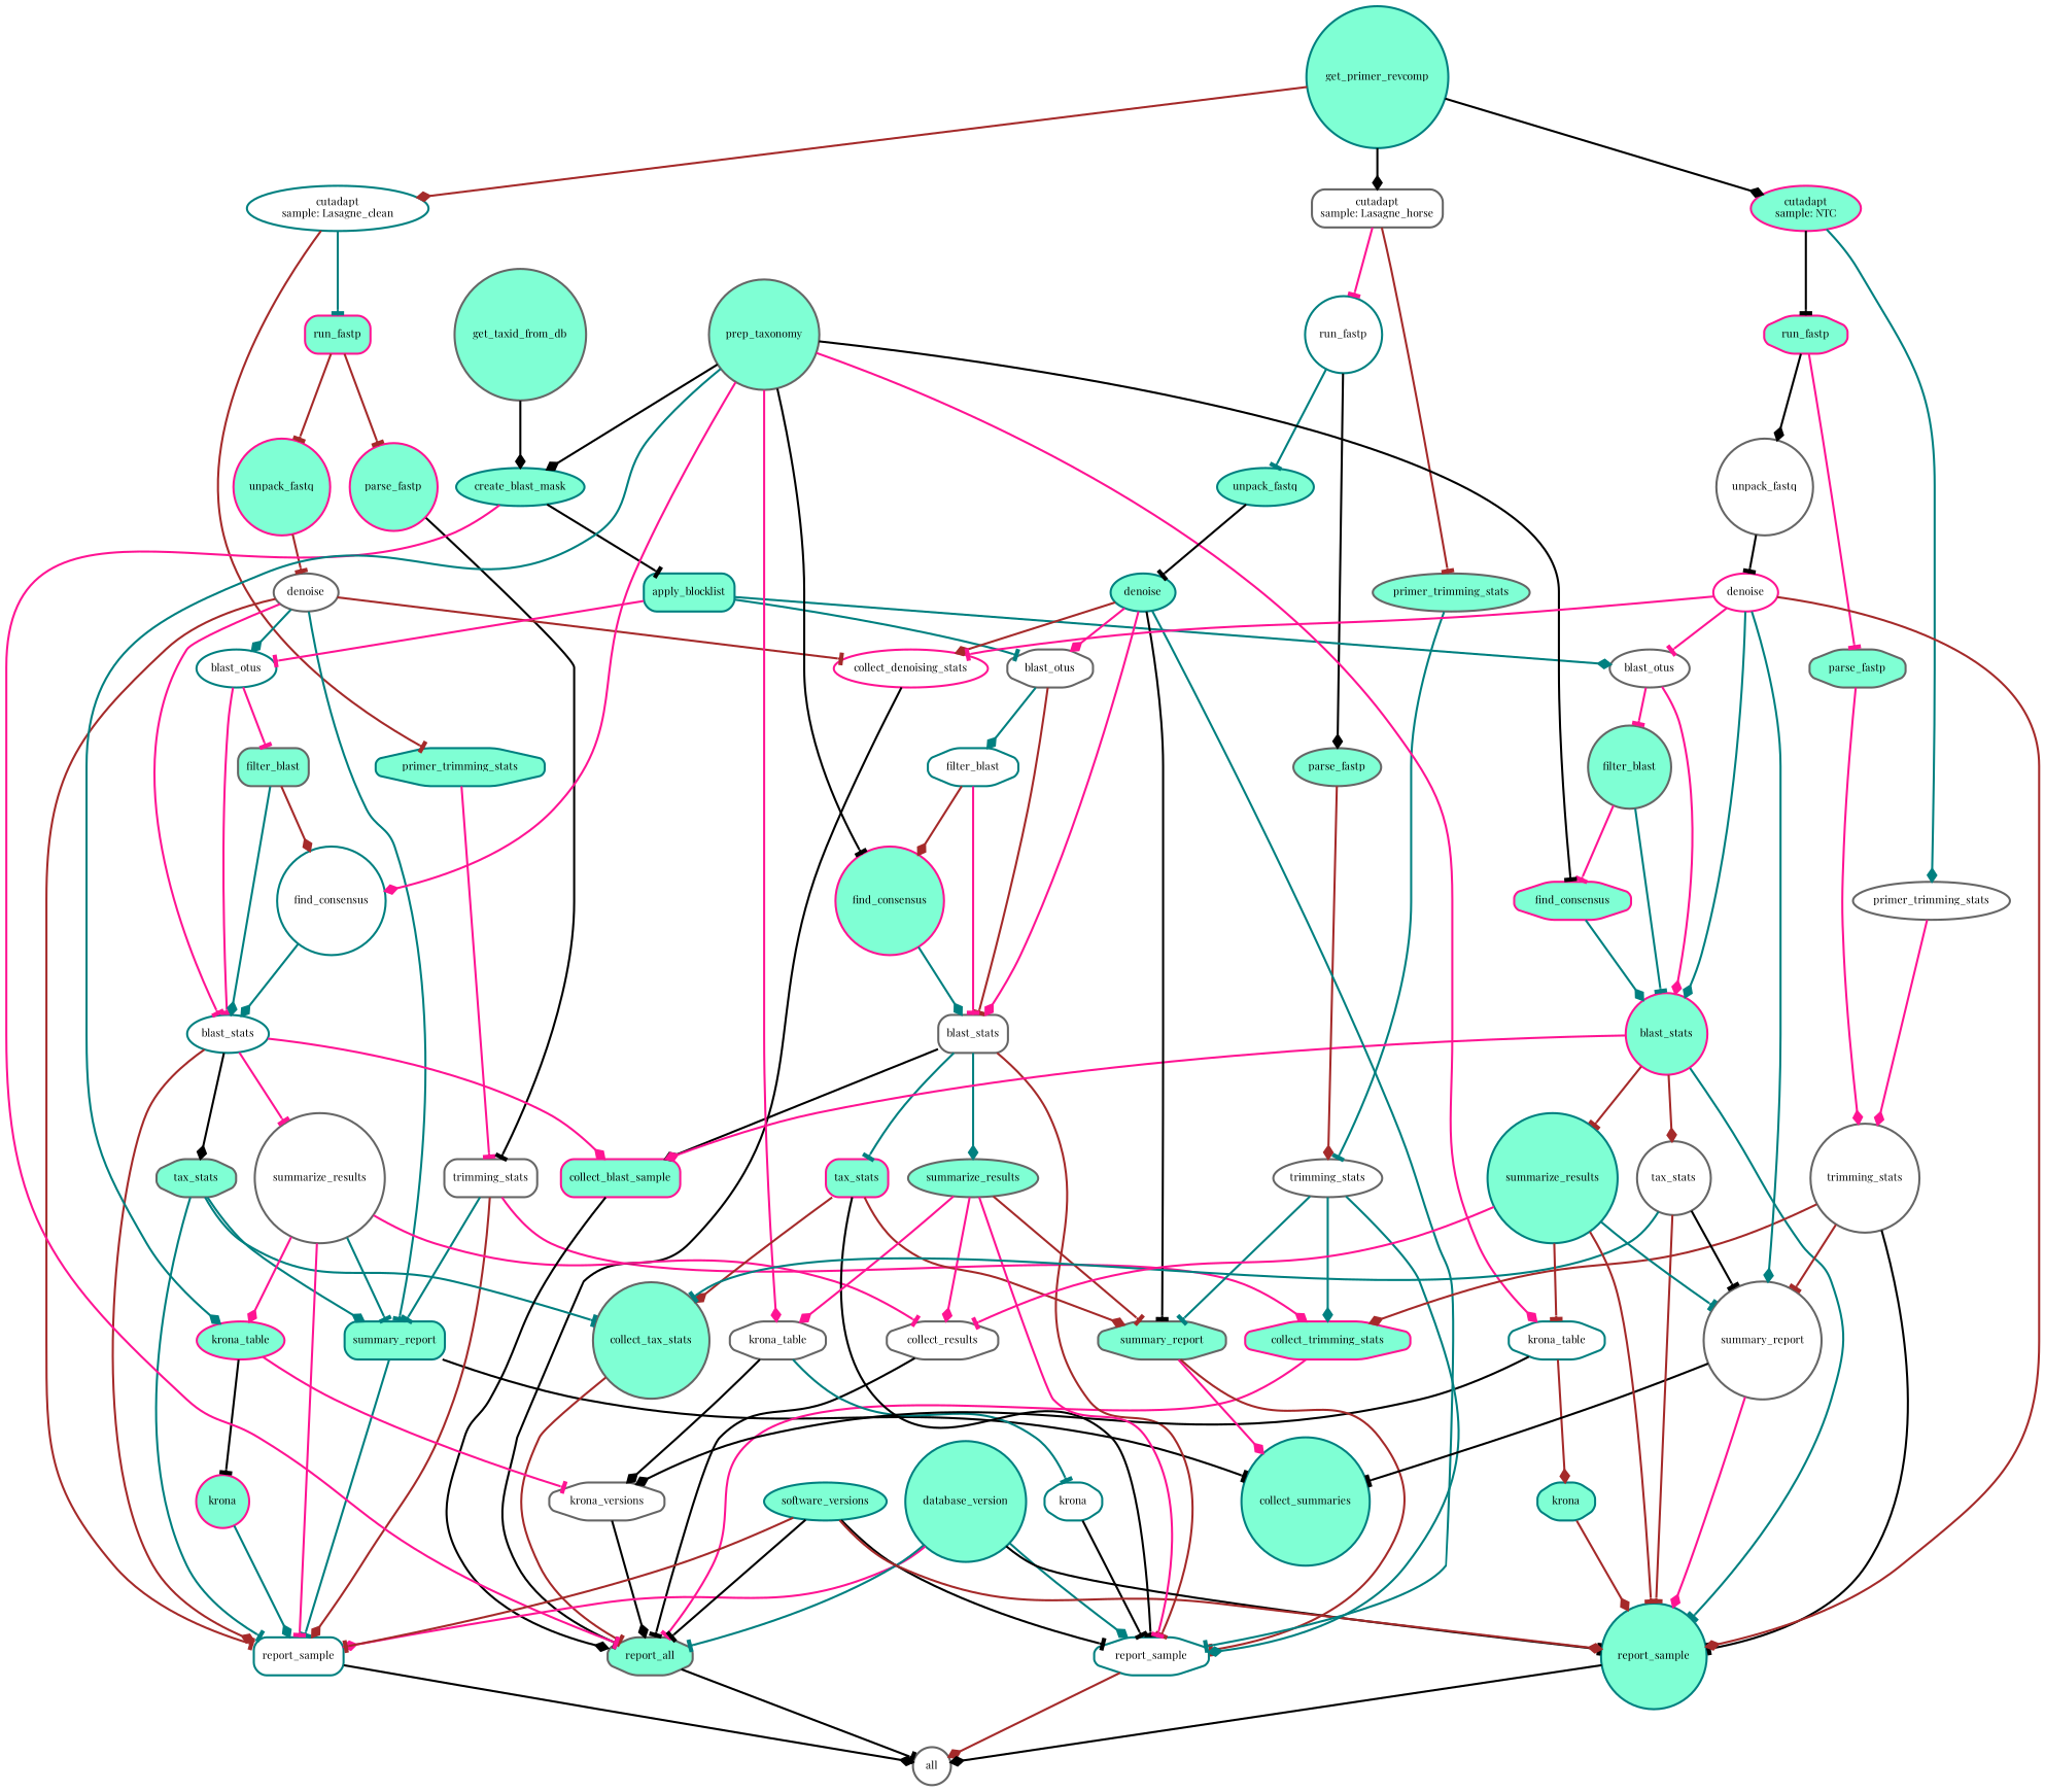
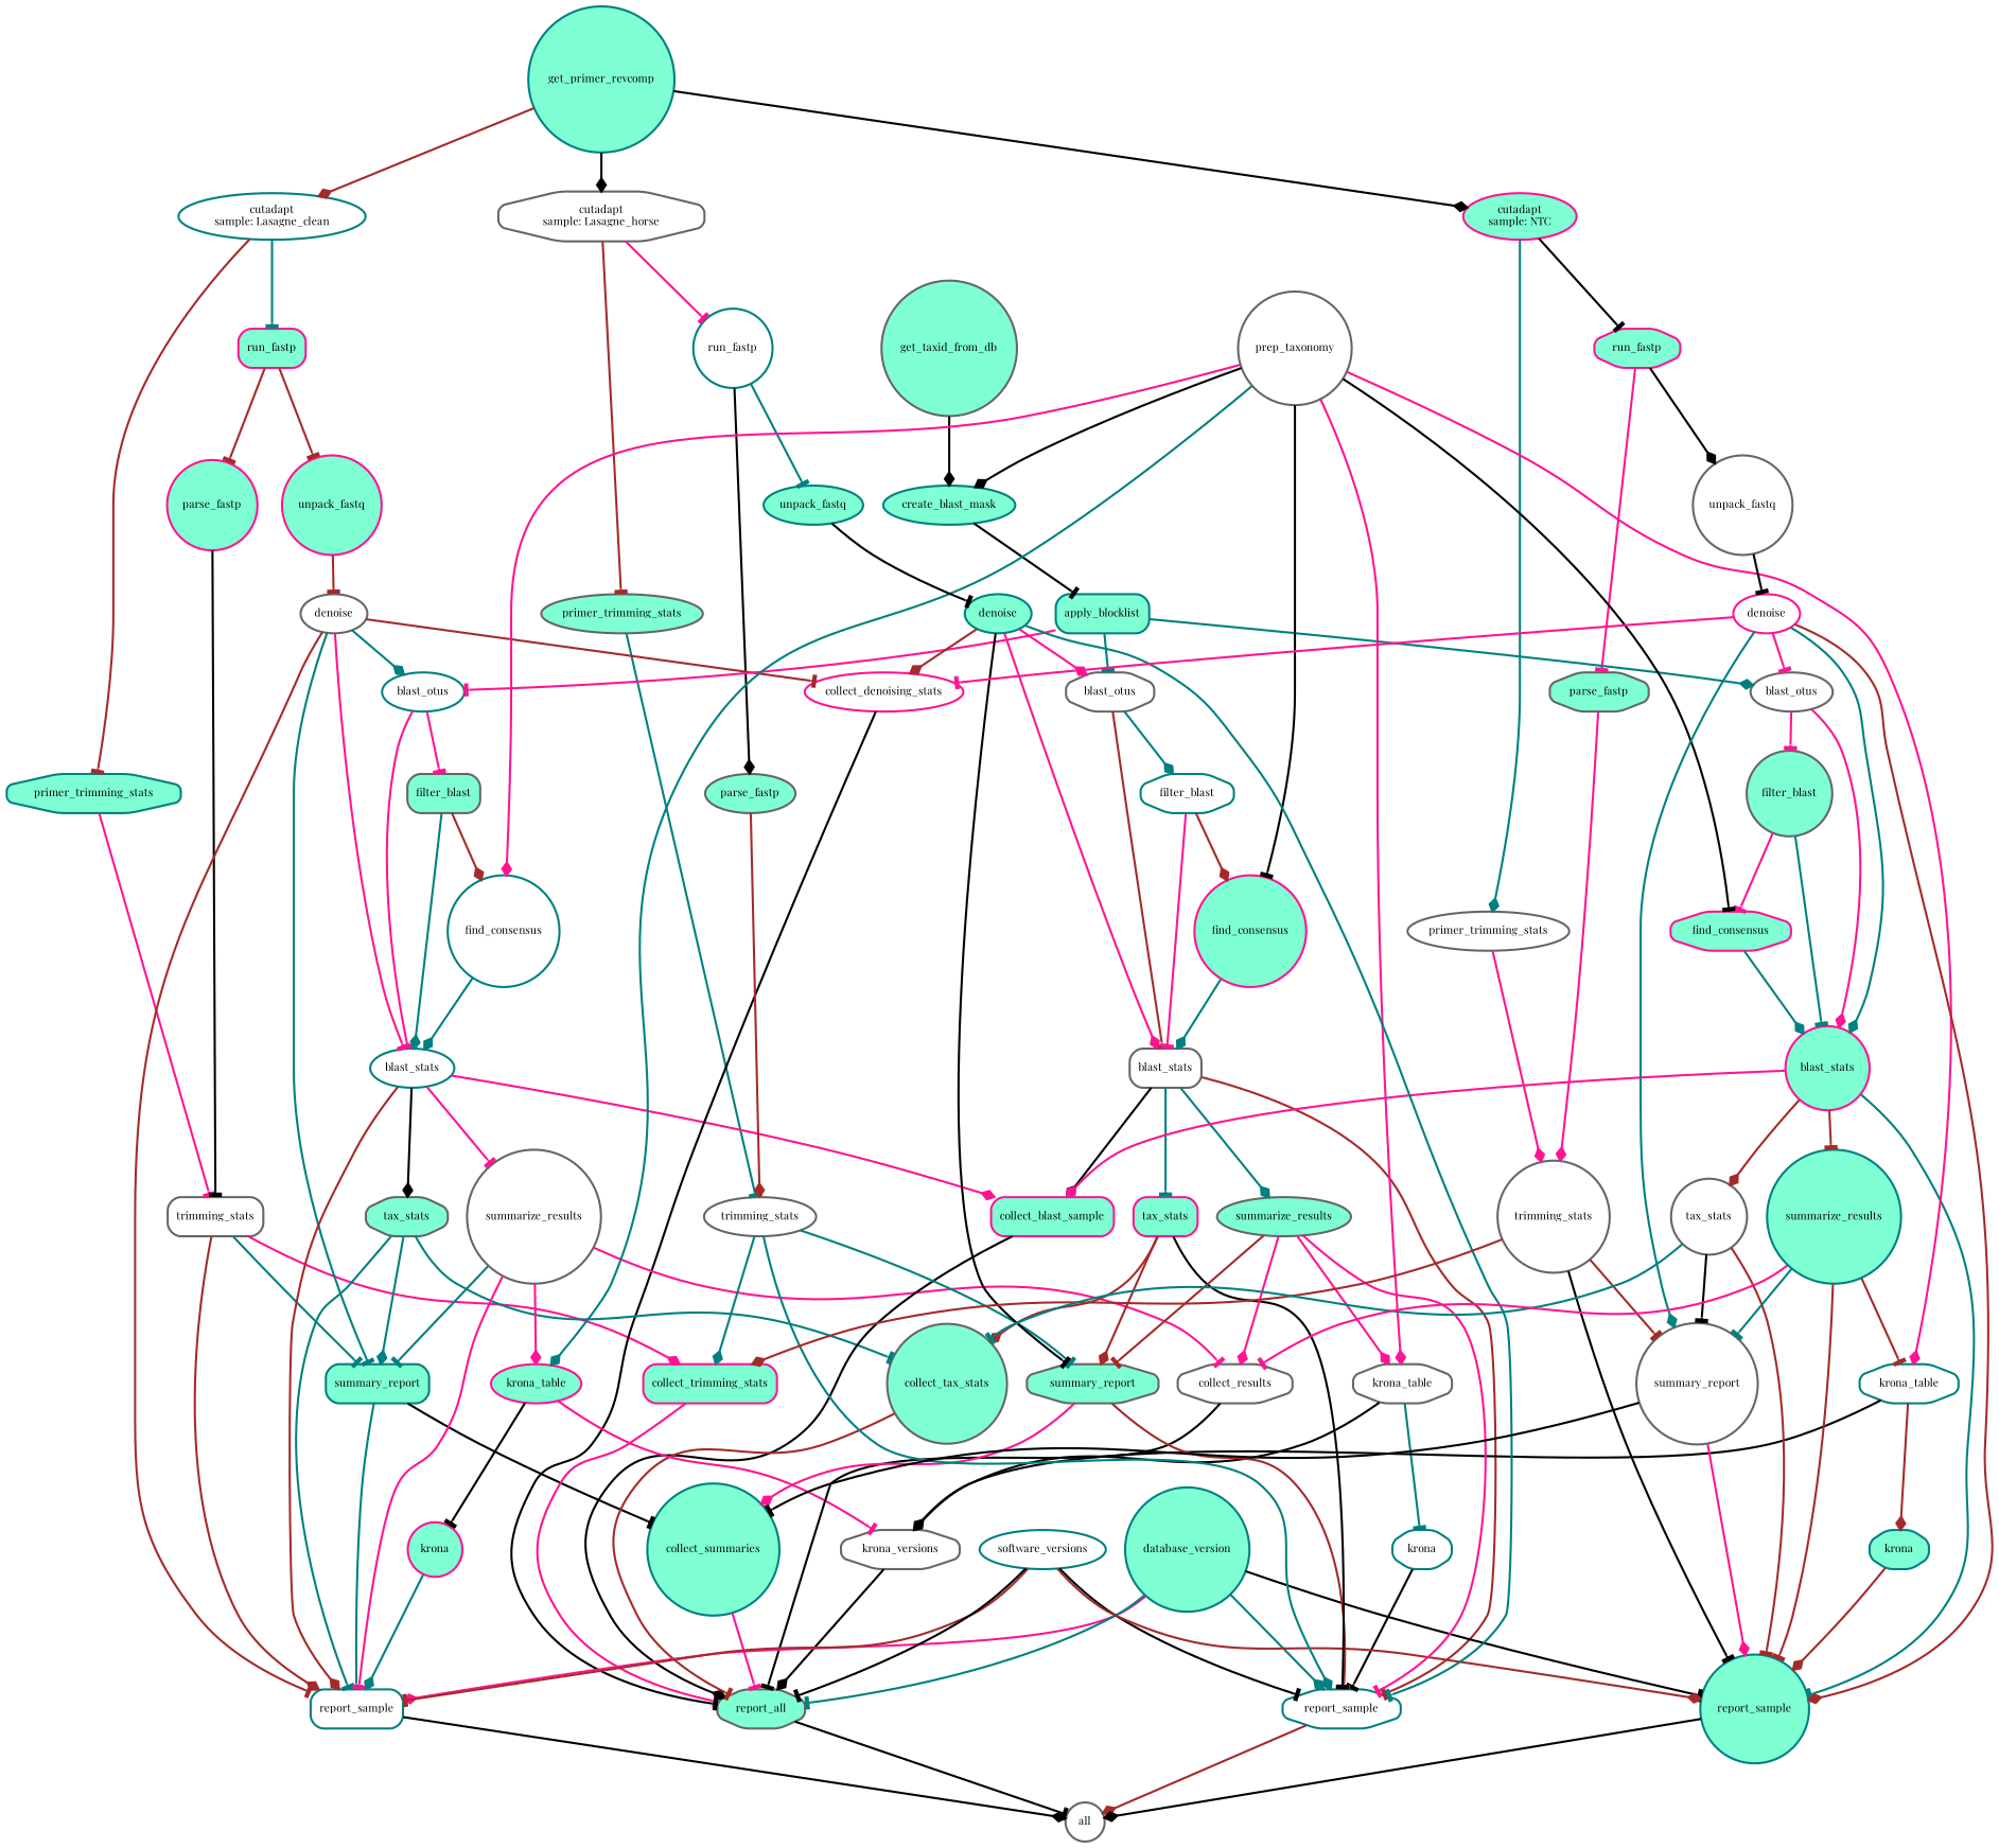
  digraph {
    bgcolor=white
    fontname="Playfair Display"
    node [color=gray40 fillcolor=aquamarine fontname="Playfair Display" fontsize=10 penwidth=2 shape=circle style="rounded,filled"]
    edge [arrowhead=tee color=deeppink fontname="Playfair Display" penwidth=2]
    n1 [fillcolor=white label=all]
    n2 [color=teal fillcolor=white label=report_sample shape=box]
    n3 [color=teal label=summary_report shape=box]
    n4 [color=teal label=collect_summaries]
    n5 [label=report_all shape=octagon]
    n6 [fillcolor=white label=trimming_stats shape=box]
-   n7 [color=deeppink label=collect_trimming_stats shape=octagon]
+   n7 [color=deeppink label=collect_trimming_stats shape=box]
    n8 [color=teal label=primer_trimming_stats shape=octagon]
    n9 [color=teal fillcolor=white label="cutadapt\nsample: Lasagne_clean" shape=ellipse]
    n10 [color=deeppink label=run_fastp shape=box]
    n11 [color=deeppink label=parse_fastp]
    n12 [color=deeppink label=unpack_fastq]
    n13 [color=teal label=get_primer_revcomp]
-   n14 [fillcolor=white label="cutadapt\nsample: Lasagne_horse" shape=box]
+   n14 [fillcolor=white label="cutadapt\nsample: Lasagne_horse" shape=octagon]
    n15 [color=deeppink label="cutadapt\nsample: NTC" shape=ellipse]
    n16 [label=primer_trimming_stats shape=ellipse]
    n17 [color=teal fillcolor=white label=run_fastp]
    n18 [fillcolor=white label=primer_trimming_stats shape=ellipse]
    n19 [color=deeppink label=run_fastp shape=octagon]
    n20 [fillcolor=white label=denoise shape=ellipse]
    n21 [color=teal fillcolor=white label=blast_stats shape=ellipse]
    n22 [color=teal fillcolor=white label=blast_otus shape=ellipse]
    n23 [color=deeppink fillcolor=white label=collect_denoising_stats shape=ellipse]
    n24 [label=tax_stats shape=octagon]
    n25 [fillcolor=white label=summarize_results]
    n26 [color=deeppink label=collect_blast_sample shape=box]
    n27 [label=filter_blast shape=box]
    n28 [label=collect_tax_stats]
    n29 [color=deeppink label=krona_table shape=ellipse]
    n30 [fillcolor=white label=collect_results shape=octagon]
    n31 [color=teal fillcolor=white label=find_consensus]
    n32 [color=teal label=apply_blocklist shape=box]
    n33 [fillcolor=white label=blast_otus shape=octagon]
    n34 [fillcolor=white label=blast_otus shape=ellipse]
    n35 [fillcolor=white label=blast_stats shape=box]
    n36 [color=teal fillcolor=white label=filter_blast shape=octagon]
    n37 [color=deeppink label=blast_stats]
    n38 [label=filter_blast]
    n39 [color=teal label=create_blast_mask shape=ellipse]
    n40 [label=get_taxid_from_db]
-   n41 [label=prep_taxonomy]
+   n41 [fillcolor=white label=prep_taxonomy]
    n42 [color=deeppink label=find_consensus]
    n43 [fillcolor=white label=krona_table shape=octagon]
    n44 [color=deeppink label=find_consensus shape=octagon]
    n45 [color=teal fillcolor=white label=krona_table shape=octagon]
    n46 [color=deeppink label=krona]
    n47 [fillcolor=white label=krona_versions shape=octagon]
    n48 [color=teal fillcolor=white label=krona shape=octagon]
    n49 [color=teal label=krona shape=octagon]
    n50 [color=teal label=database_version]
    n51 [color=teal fillcolor=white label=report_sample shape=octagon]
    n52 [color=teal label=report_sample]
-   n53 [color=teal label=software_versions shape=ellipse]
+   n53 [color=teal fillcolor=white label=software_versions shape=ellipse]
    n54 [label=summary_report shape=octagon]
    n55 [fillcolor=white label=trimming_stats shape=ellipse]
    n56 [label=parse_fastp shape=ellipse]
    n57 [color=teal label=unpack_fastq shape=ellipse]
    n58 [color=teal label=denoise shape=ellipse]
    n59 [color=deeppink label=tax_stats shape=box]
    n60 [label=summarize_results shape=ellipse]
    n61 [fillcolor=white label=summary_report]
    n62 [fillcolor=white label=trimming_stats]
    n63 [label=parse_fastp shape=octagon]
    n64 [fillcolor=white label=unpack_fastq]
    n65 [color=deeppink fillcolor=white label=denoise shape=ellipse]
    n66 [fillcolor=white label=tax_stats]
    n67 [color=teal label=summarize_results]
    n2 -> n1 [arrowhead=diamond color=black]
    n3 -> n2 [color=teal]
    n3 -> n4 [color=black]
-   n39 -> n5
+   n4 -> n5
    n5 -> n1 [color=black]
    n6 -> n2 [arrowhead=diamond color=brown]
    n6 -> n3 [color=teal]
    n6 -> n7 [arrowhead=diamond]
    n7 -> n5
    n8 -> n6
    n9 -> n8 [color=brown]
    n9 -> n10 [color=teal]
    n10 -> n11 [color=brown]
    n10 -> n12 [color=brown]
    n11 -> n6 [color=black]
    n12 -> n20 [color=brown]
    n13 -> n9 [arrowhead=diamond color=brown]
    n13 -> n14 [arrowhead=diamond color=black]
    n13 -> n15 [arrowhead=diamond color=black]
    n14 -> n16 [color=brown]
    n14 -> n17
    n15 -> n18 [arrowhead=diamond color=teal]
    n15 -> n19 [color=black]
    n16 -> n55 [color=teal]
    n17 -> n56 [arrowhead=diamond color=black]
    n17 -> n57 [color=teal]
    n18 -> n62 [arrowhead=diamond]
    n19 -> n63
    n19 -> n64 [arrowhead=diamond color=black]
    n20 -> n2 [color=brown]
    n20 -> n3 [color=teal]
    n20 -> n21
    n20 -> n22 [arrowhead=diamond color=teal]
    n20 -> n23 [color=brown]
    n21 -> n2 [arrowhead=diamond color=brown]
    n21 -> n24 [arrowhead=diamond color=black]
    n21 -> n25
    n21 -> n26 [arrowhead=diamond]
    n22 -> n21
    n22 -> n27
    n23 -> n5 [color=black]
    n24 -> n2 [color=teal]
    n24 -> n3 [arrowhead=diamond color=teal]
    n24 -> n28 [color=teal]
    n25 -> n2
    n25 -> n3 [color=teal]
    n25 -> n29 [arrowhead=diamond]
    n25 -> n30
    n26 -> n5 [arrowhead=diamond color=black]
    n27 -> n21 [arrowhead=diamond color=teal]
    n27 -> n31 [arrowhead=diamond color=brown]
    n28 -> n5 [color=brown]
    n29 -> n46 [color=black]
    n29 -> n47
    n30 -> n5 [color=black]
    n31 -> n21 [arrowhead=diamond color=teal]
    n32 -> n22
    n32 -> n33 [color=teal]
    n32 -> n34 [arrowhead=diamond color=teal]
    n33 -> n35 [color=brown]
    n33 -> n36 [arrowhead=diamond color=teal]
    n34 -> n37 [arrowhead=diamond]
    n34 -> n38
    n35 -> n26 [arrowhead=diamond color=black]
    n35 -> n51 [color=brown]
    n35 -> n59 [color=teal]
    n35 -> n60 [arrowhead=diamond color=teal]
    n36 -> n35
    n36 -> n42 [arrowhead=diamond color=brown]
    n37 -> n26 [arrowhead=diamond]
    n37 -> n52 [color=teal]
    n37 -> n66 [arrowhead=diamond color=brown]
    n37 -> n67 [color=brown]
    n38 -> n37 [color=teal]
    n38 -> n44
    n39 -> n32 [color=black]
    n40 -> n39 [arrowhead=diamond color=black]
    n41 -> n29 [arrowhead=diamond color=teal]
    n41 -> n31 [arrowhead=diamond]
    n41 -> n39 [arrowhead=diamond color=black]
    n41 -> n42 [color=black]
    n41 -> n43 [arrowhead=diamond]
    n41 -> n44 [color=black]
    n41 -> n45 [arrowhead=diamond]
    n42 -> n35 [arrowhead=diamond color=teal]
    n43 -> n47 [arrowhead=diamond color=black]
    n43 -> n48 [color=teal]
    n44 -> n37 [arrowhead=diamond color=teal]
    n45 -> n47 [arrowhead=diamond color=black]
    n45 -> n49 [arrowhead=diamond color=brown]
    n46 -> n2 [arrowhead=diamond color=teal]
    n47 -> n5 [arrowhead=diamond color=black]
    n48 -> n51 [color=black]
    n49 -> n52 [arrowhead=diamond color=brown]
    n50 -> n2 [arrowhead=diamond]
    n50 -> n5 [color=teal]
    n50 -> n51 [arrowhead=diamond color=teal]
    n50 -> n52 [color=black]
    n51 -> n1 [arrowhead=diamond color=brown]
    n52 -> n1 [arrowhead=diamond color=black]
    n53 -> n2 [color=brown]
    n53 -> n5 [color=black]
    n53 -> n51 [color=black]
    n53 -> n52 [arrowhead=diamond color=brown]
    n54 -> n4 [arrowhead=diamond]
    n54 -> n51 [color=brown]
    n55 -> n7 [arrowhead=diamond color=teal]
    n55 -> n51 [arrowhead=diamond color=teal]
    n55 -> n54 [color=teal]
    n56 -> n55 [arrowhead=diamond color=brown]
    n57 -> n58 [color=black]
    n58 -> n23 [arrowhead=diamond color=brown]
    n58 -> n33 [arrowhead=diamond]
    n58 -> n35 [arrowhead=diamond]
    n58 -> n51 [color=teal]
    n58 -> n54 [color=black]
    n59 -> n28 [arrowhead=diamond color=brown]
    n59 -> n51 [color=black]
    n59 -> n54 [arrowhead=diamond color=brown]
    n60 -> n30 [arrowhead=diamond]
    n60 -> n43 [arrowhead=diamond]
    n60 -> n51
    n60 -> n54 [color=brown]
    n61 -> n4 [color=black]
    n61 -> n52 [arrowhead=diamond]
    n62 -> n7 [arrowhead=diamond color=brown]
    n62 -> n52 [color=black]
    n62 -> n61 [color=brown]
    n63 -> n62 [arrowhead=diamond]
    n64 -> n65 [color=black]
    n65 -> n23
    n65 -> n34
    n65 -> n37 [arrowhead=diamond color=teal]
    n65 -> n52 [arrowhead=diamond color=brown]
    n65 -> n61 [arrowhead=diamond color=teal]
    n66 -> n28 [color=teal]
    n66 -> n52 [color=brown]
    n66 -> n61 [color=black]
    n67 -> n30
    n67 -> n45 [color=brown]
    n67 -> n52 [color=brown]
    n67 -> n61 [color=teal]
  }
